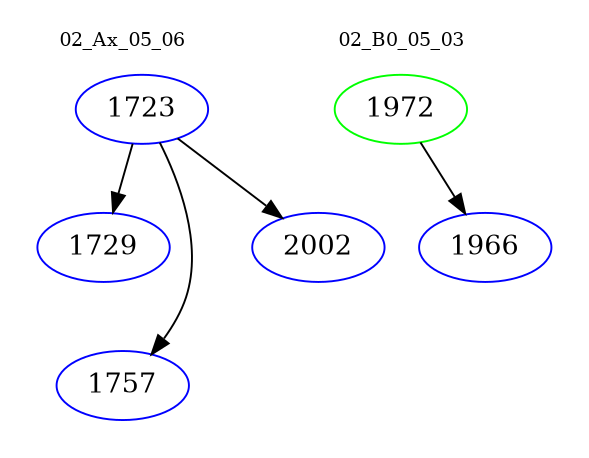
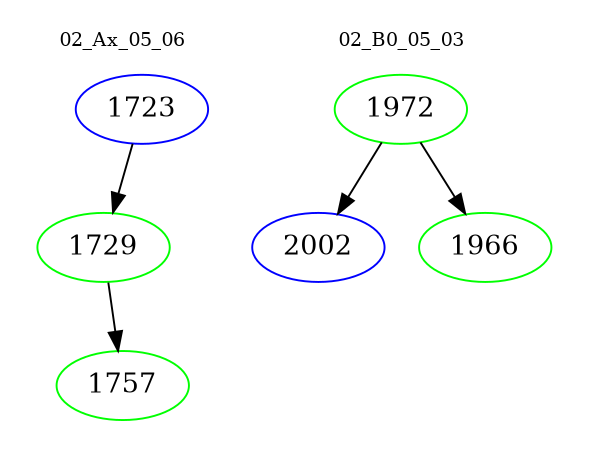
  digraph {
    node [color=blue]
    edge [color=black]
-   n1 [label=1729]
+   n1 [color=green label=1729]
    n2 [label=1723]
-   n3 [label=1757]
+   n3 [color=green label=1757]
    n4 [color=green label=1972]
-   n5 [label=1966]
+   n5 [color=green label=1966]
    n6 [label=2002]
    subgraph cluster_1 {
      color=white
      fontsize=10
      label="02_Ax_05_06"
      n1
      n2
      n3
    }
    subgraph cluster_2 {
      color=white
      fontsize=10
      label="02_B0_05_03"
      n4
      n5
      n6
    }
-   n2 -> n3
+   n1 -> n3
    n2 -> n1
    n4 -> n5
-   n2 -> n6
+   n4 -> n6
  }
